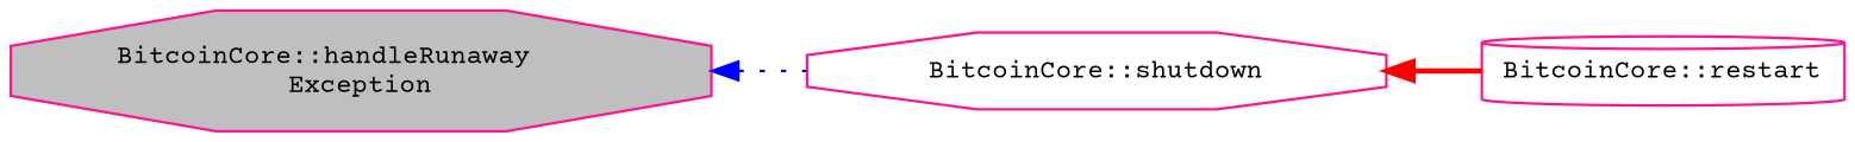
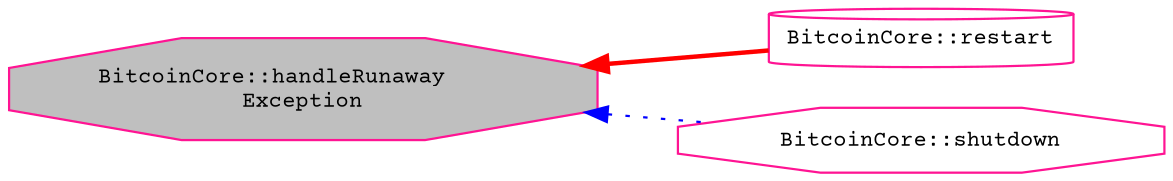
  digraph {
    fontname="Courier Prime"
    rankdir=LR
    node [color=deeppink fillcolor=white fontname="Courier Prime" fontsize=10 shape=octagon style=filled]
    edge [dir=back fontname="Courier Prime" fontsize=10 labelfontname=Helvetica labelfontsize=10]
    n1 [fillcolor=grey75 fontcolor=black height=0.2 label="BitcoinCore::handleRunaway\lException" width=0.4]
    n2 [height=0.2 label="BitcoinCore::restart" shape=cylinder width=0.4]
    n3 [height=0.2 label="BitcoinCore::shutdown" width=0.4]
-   n3 -> n2 [color=red style=bold]
+   n1 -> n2 [color=red style=bold]
    n1 -> n3 [color=blue style=dotted]
  }
